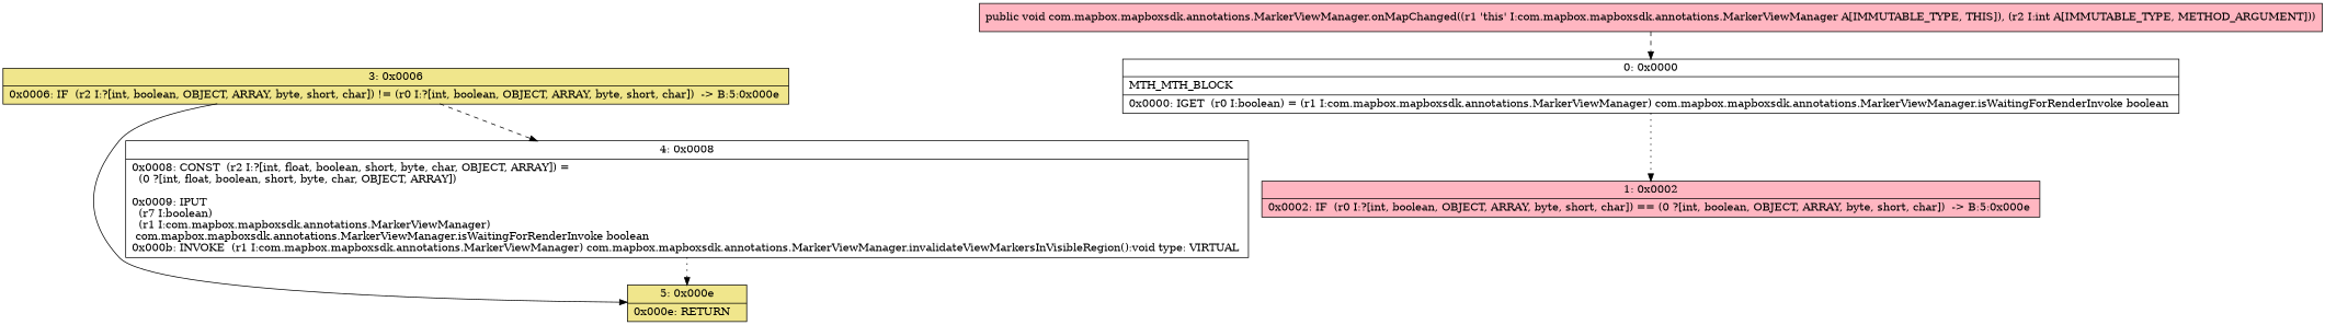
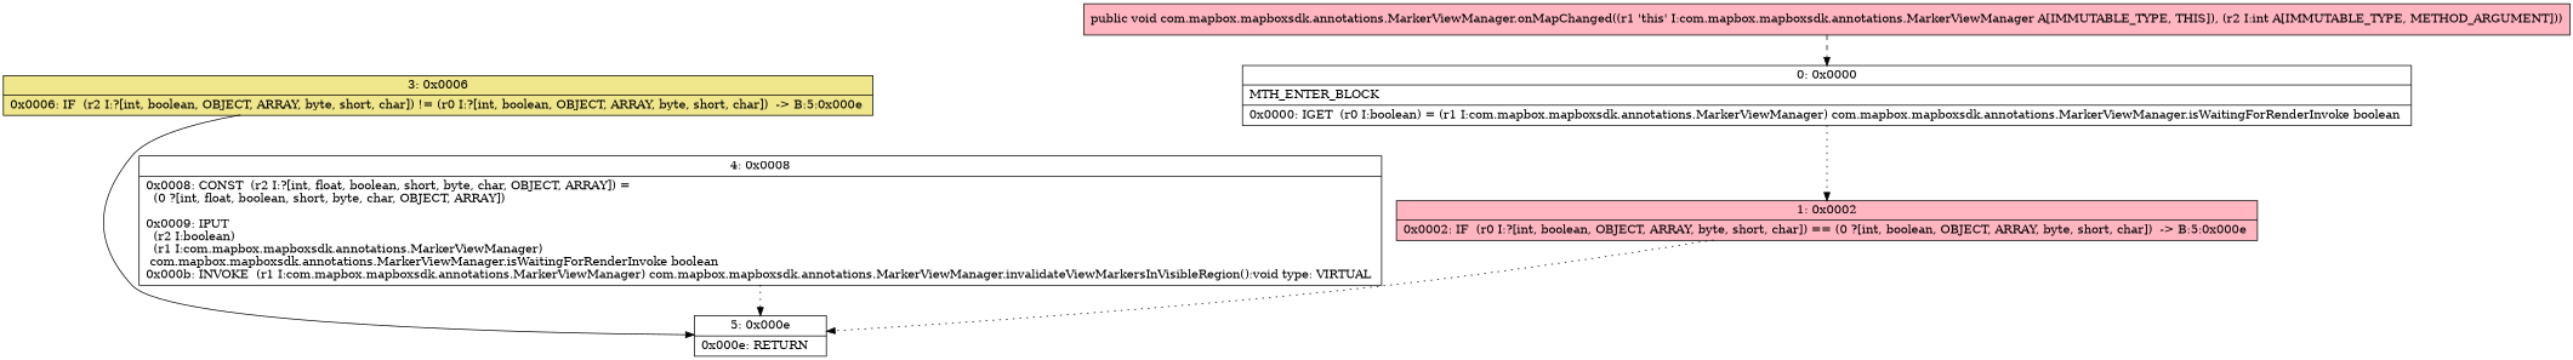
  digraph {
    node [fillcolor=white shape=record style=filled]
    edge [style=dotted]
-   n1 [label="{0\:\ 0x0000|MTH_MTH_BLOCK\l|0x0000: IGET  (r0 I:boolean) = (r1 I:com.mapbox.mapboxsdk.annotations.MarkerViewManager) com.mapbox.mapboxsdk.annotations.MarkerViewManager.isWaitingForRenderInvoke boolean \l}"]
+   n1 [label="{0\:\ 0x0000|MTH_ENTER_BLOCK\l|0x0000: IGET  (r0 I:boolean) = (r1 I:com.mapbox.mapboxsdk.annotations.MarkerViewManager) com.mapbox.mapboxsdk.annotations.MarkerViewManager.isWaitingForRenderInvoke boolean \l}"]
    n2 [fillcolor=lightpink label="{1\:\ 0x0002|0x0002: IF  (r0 I:?[int, boolean, OBJECT, ARRAY, byte, short, char]) == (0 ?[int, boolean, OBJECT, ARRAY, byte, short, char])  \-\> B:5:0x000e \l}"]
-   n3 [fillcolor=khaki label="{5\:\ 0x000e|0x000e: RETURN   \l}"]
+   n3 [label="{5\:\ 0x000e|0x000e: RETURN   \l}"]
    n4 [fillcolor=khaki label="{3\:\ 0x0006|0x0006: IF  (r2 I:?[int, boolean, OBJECT, ARRAY, byte, short, char]) != (r0 I:?[int, boolean, OBJECT, ARRAY, byte, short, char])  \-\> B:5:0x000e \l}"]
-   n5 [label="{4\:\ 0x0008|0x0008: CONST  (r2 I:?[int, float, boolean, short, byte, char, OBJECT, ARRAY]) = \l  (0 ?[int, float, boolean, short, byte, char, OBJECT, ARRAY])\l \l0x0009: IPUT  \l  (r7 I:boolean)\l  (r1 I:com.mapbox.mapboxsdk.annotations.MarkerViewManager)\l com.mapbox.mapboxsdk.annotations.MarkerViewManager.isWaitingForRenderInvoke boolean \l0x000b: INVOKE  (r1 I:com.mapbox.mapboxsdk.annotations.MarkerViewManager) com.mapbox.mapboxsdk.annotations.MarkerViewManager.invalidateViewMarkersInVisibleRegion():void type: VIRTUAL \l}"]
+   n5 [label="{4\:\ 0x0008|0x0008: CONST  (r2 I:?[int, float, boolean, short, byte, char, OBJECT, ARRAY]) = \l  (0 ?[int, float, boolean, short, byte, char, OBJECT, ARRAY])\l \l0x0009: IPUT  \l  (r2 I:boolean)\l  (r1 I:com.mapbox.mapboxsdk.annotations.MarkerViewManager)\l com.mapbox.mapboxsdk.annotations.MarkerViewManager.isWaitingForRenderInvoke boolean \l0x000b: INVOKE  (r1 I:com.mapbox.mapboxsdk.annotations.MarkerViewManager) com.mapbox.mapboxsdk.annotations.MarkerViewManager.invalidateViewMarkersInVisibleRegion():void type: VIRTUAL \l}"]
    n6 [fillcolor=lightpink label="{public void com.mapbox.mapboxsdk.annotations.MarkerViewManager.onMapChanged((r1 'this' I:com.mapbox.mapboxsdk.annotations.MarkerViewManager A[IMMUTABLE_TYPE, THIS]), (r2 I:int A[IMMUTABLE_TYPE, METHOD_ARGUMENT])) }"]
    n1 -> n2
+   n2 -> n3
    n4 -> n3 [style=solid]
-   n4 -> n5 [style=dashed]
    n5 -> n3
    n6 -> n1 [style=dashed]
  }
